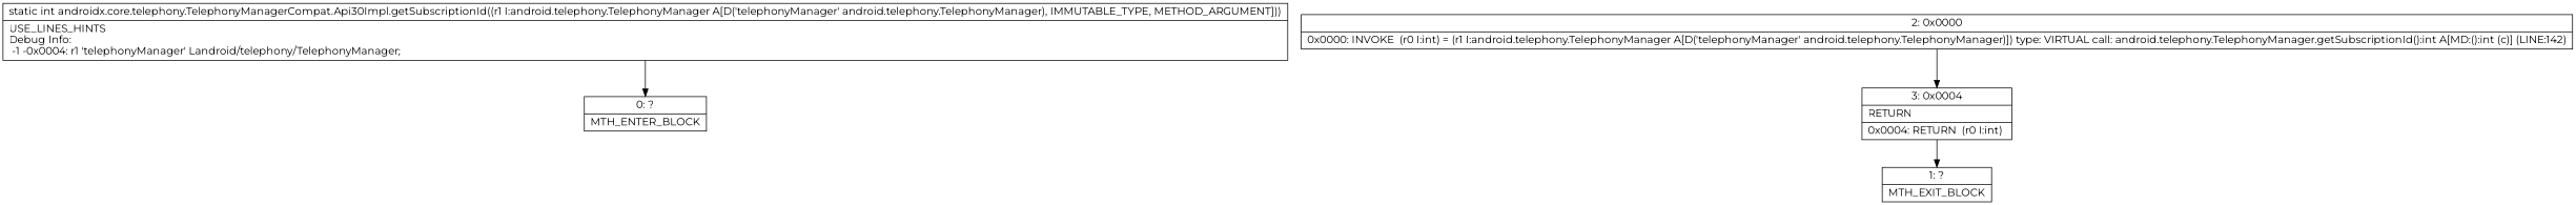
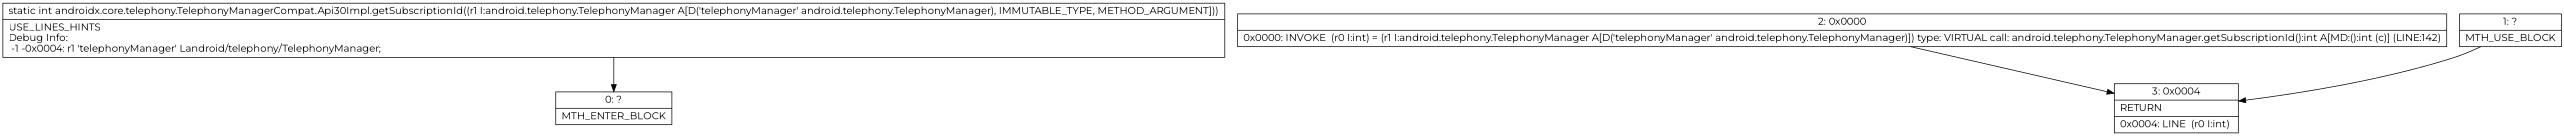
  digraph {
    fontname=Montserrat
    node [fontname=Montserrat shape=record]
    edge [fontname=Montserrat]
    n1 [label="{0\:\ ?|MTH_ENTER_BLOCK\l}"]
    n2 [label="{2\:\ 0x0000|0x0000: INVOKE  (r0 I:int) = (r1 I:android.telephony.TelephonyManager A[D('telephonyManager' android.telephony.TelephonyManager)]) type: VIRTUAL call: android.telephony.TelephonyManager.getSubscriptionId():int A[MD:():int (c)] (LINE:142)\l}"]
-   n3 [label="{3\:\ 0x0004|RETURN\l|0x0004: RETURN  (r0 I:int) \l}"]
-   n4 [label="{1\:\ ?|MTH_EXIT_BLOCK\l}"]
+   n3 [label="{3\:\ 0x0004|RETURN\l|0x0004: LINE  (r0 I:int) \l}"]
+   n4 [label="{1\:\ ?|MTH_USE_BLOCK\l}"]
    n5 [label="{static int androidx.core.telephony.TelephonyManagerCompat.Api30Impl.getSubscriptionId((r1 I:android.telephony.TelephonyManager A[D('telephonyManager' android.telephony.TelephonyManager), IMMUTABLE_TYPE, METHOD_ARGUMENT]))  | USE_LINES_HINTS\lDebug Info:\l  \-1 \-0x0004: r1 'telephonyManager' Landroid\/telephony\/TelephonyManager;\l}"]
    n2 -> n3
-   n3 -> n4
+   n4 -> n3
    n5 -> n1
  }
